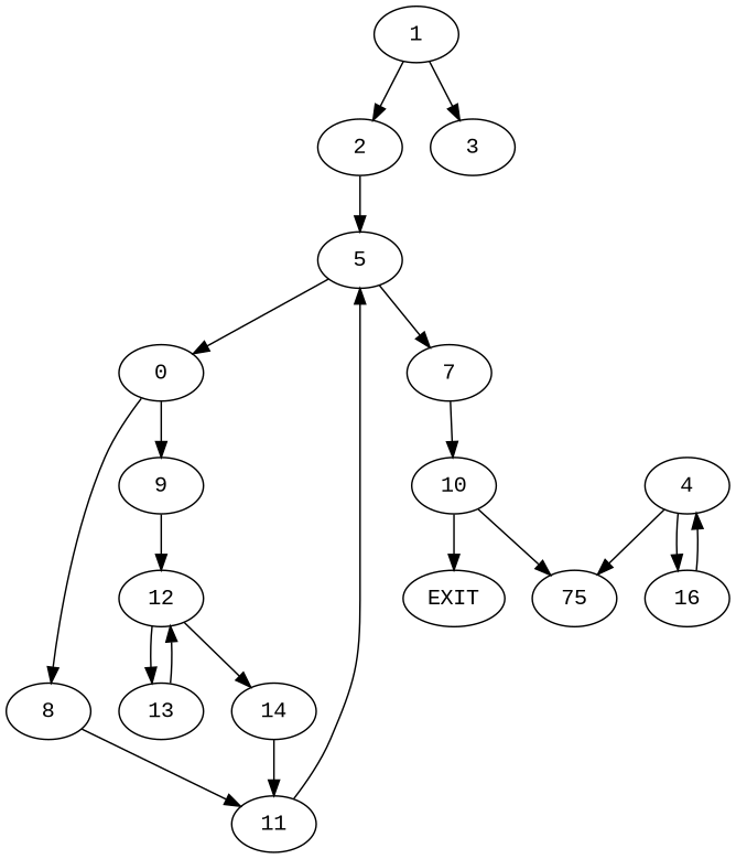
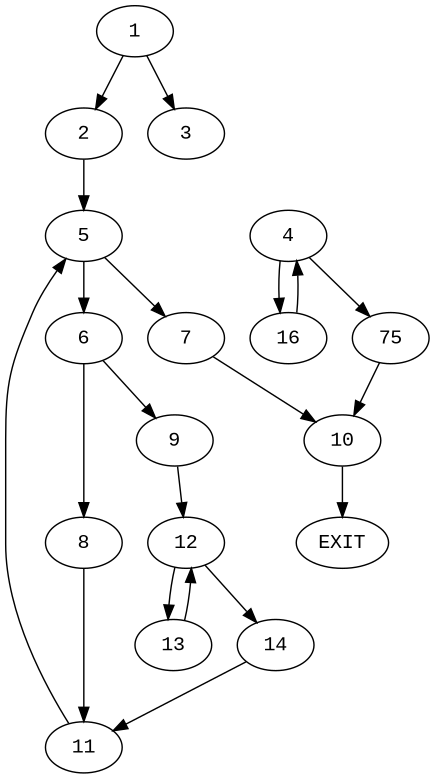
  digraph {
    fontname="Liberation Mono"
    node [fontname="Liberation Mono"]
    edge [fontname="Liberation Mono"]
    1
    2
    3
    n4 [label=EXIT]
    5
-   6 [label=0]
+   6
    7
    n8 [label=75]
    4
    16
    10
    8
    9
    11
    12
    13
    14
    1 -> 2
    1 -> 3
    2 -> 5
    5 -> 6
    5 -> 7
    6 -> 8
    6 -> 9
    7 -> 10
-   10 -> n8
+   n8 -> 10
    4 -> n8
    4 -> 16
    16 -> 4
    10 -> n4
    8 -> 11
    9 -> 12
    11 -> 5
    12 -> 13
    12 -> 14
    13 -> 12
    14 -> 11
  }
